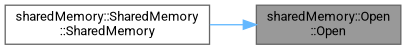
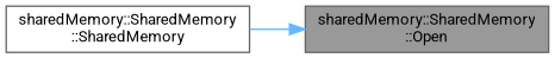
  digraph {
    rankdir=RL
    fontname=Roboto
    node [fontname=Roboto fontsize=10 shape=box style=filled]
-   n1 [color=gray40 fillcolor=grey60 fontcolor=black height=0.2 label="sharedMemory::Open\l::Open" width=0.4]
+   n1 [color=gray40 fillcolor=grey60 fontcolor=black height=0.2 label="sharedMemory::SharedMemory\l::Open" width=0.4]
    n2 [color=grey40 fillcolor=white height=0.2 label="sharedMemory::SharedMemory\l::SharedMemory" width=0.4]
    n1 -> n2 [color=steelblue1 dir=back fontname=Roboto fontsize=10 labelfontname=Helvetica labelfontsize=10 style=solid]
  }
